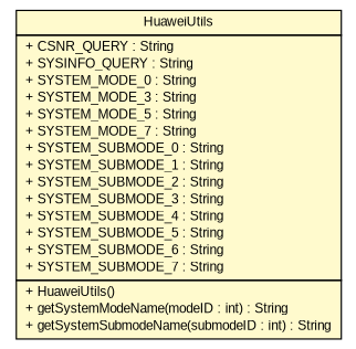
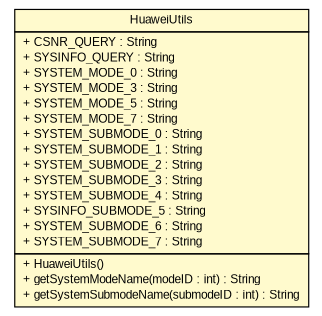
  digraph {
    nodesep=0.25
    ranksep=0.5
-   n1 [fontcolor=black fontname=arial fontsize=10.0 label=<<table title="de.fhg.fit.biomos.sensorplatform.util.HuaweiUtils" border="0" cellborder="1" cellspacing="0" cellpadding="2" port="p" bgcolor="lemonChiffon" href="./HuaweiUtils.html"> 		<tr><td><table border="0" cellspacing="0" cellpadding="1"> <tr><td align="center" balign="center"> HuaweiUtils </td></tr> 		</table></td></tr> 		<tr><td><table border="0" cellspacing="0" cellpadding="1"> <tr><td align="left" balign="left"> + CSNR_QUERY : String </td></tr> <tr><td align="left" balign="left"> + SYSINFO_QUERY : String </td></tr> <tr><td align="left" balign="left"> + SYSTEM_MODE_0 : String </td></tr> <tr><td align="left" balign="left"> + SYSTEM_MODE_3 : String </td></tr> <tr><td align="left" balign="left"> + SYSTEM_MODE_5 : String </td></tr> <tr><td align="left" balign="left"> + SYSTEM_MODE_7 : String </td></tr> <tr><td align="left" balign="left"> + SYSTEM_SUBMODE_0 : String </td></tr> <tr><td align="left" balign="left"> + SYSTEM_SUBMODE_1 : String </td></tr> <tr><td align="left" balign="left"> + SYSTEM_SUBMODE_2 : String </td></tr> <tr><td align="left" balign="left"> + SYSTEM_SUBMODE_3 : String </td></tr> <tr><td align="left" balign="left"> + SYSTEM_SUBMODE_4 : String </td></tr> <tr><td align="left" balign="left"> + SYSTEM_SUBMODE_5 : String </td></tr> <tr><td align="left" balign="left"> + SYSTEM_SUBMODE_6 : String </td></tr> <tr><td align="left" balign="left"> + SYSTEM_SUBMODE_7 : String </td></tr> 		</table></td></tr> 		<tr><td><table border="0" cellspacing="0" cellpadding="1"> <tr><td align="left" balign="left"> + HuaweiUtils() </td></tr> <tr><td align="left" balign="left"> + getSystemModeName(modeID : int) : String </td></tr> <tr><td align="left" balign="left"> + getSystemSubmodeName(submodeID : int) : String </td></tr> 		</table></td></tr> 		</table>> shape=plaintext]
+   n1 [fontcolor=black fontname=arial fontsize=10.0 label=<<table title="de.fhg.fit.biomos.sensorplatform.util.HuaweiUtils" border="0" cellborder="1" cellspacing="0" cellpadding="2" port="p" bgcolor="lemonChiffon" href="./HuaweiUtils.html"> 		<tr><td><table border="0" cellspacing="0" cellpadding="1"> <tr><td align="center" balign="center"> HuaweiUtils </td></tr> 		</table></td></tr> 		<tr><td><table border="0" cellspacing="0" cellpadding="1"> <tr><td align="left" balign="left"> + CSNR_QUERY : String </td></tr> <tr><td align="left" balign="left"> + SYSINFO_QUERY : String </td></tr> <tr><td align="left" balign="left"> + SYSTEM_MODE_0 : String </td></tr> <tr><td align="left" balign="left"> + SYSTEM_MODE_3 : String </td></tr> <tr><td align="left" balign="left"> + SYSTEM_MODE_5 : String </td></tr> <tr><td align="left" balign="left"> + SYSTEM_MODE_7 : String </td></tr> <tr><td align="left" balign="left"> + SYSTEM_SUBMODE_0 : String </td></tr> <tr><td align="left" balign="left"> + SYSTEM_SUBMODE_1 : String </td></tr> <tr><td align="left" balign="left"> + SYSTEM_SUBMODE_2 : String </td></tr> <tr><td align="left" balign="left"> + SYSTEM_SUBMODE_3 : String </td></tr> <tr><td align="left" balign="left"> + SYSTEM_SUBMODE_4 : String </td></tr> <tr><td align="left" balign="left"> + SYSINFO_SUBMODE_5 : String </td></tr> <tr><td align="left" balign="left"> + SYSTEM_SUBMODE_6 : String </td></tr> <tr><td align="left" balign="left"> + SYSTEM_SUBMODE_7 : String </td></tr> 		</table></td></tr> 		<tr><td><table border="0" cellspacing="0" cellpadding="1"> <tr><td align="left" balign="left"> + HuaweiUtils() </td></tr> <tr><td align="left" balign="left"> + getSystemModeName(modeID : int) : String </td></tr> <tr><td align="left" balign="left"> + getSystemSubmodeName(submodeID : int) : String </td></tr> 		</table></td></tr> 		</table>> shape=plaintext]
  }
